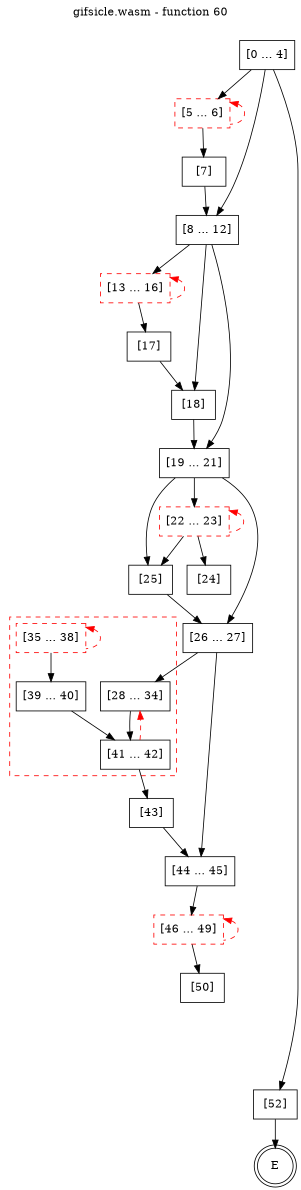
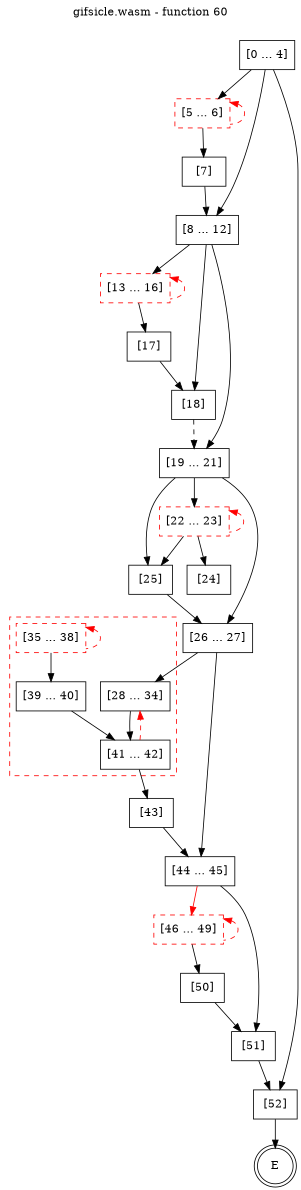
  digraph {
    label="gifsicle.wasm - function 60"
    labelfontcolor=black
    labelfontname=Helvetica
    labelfontsize=16
    labelloc=t
    node [color=black shape=box style=solid]
    n1 [label="[28 ... 34]"]
    n2 [color=red label="[35 ... 38]" style=dashed]
    n3 [label="[39 ... 40]"]
    n4 [label="[41 ... 42]"]
    n5 [label="[43]"]
    E [shape=doublecircle color="" style=""]
    n7 [label="[0 ... 4]"]
    n8 [color=red label="[5 ... 6]" style=dashed]
    n9 [label="[8 ... 12]"]
    n10 [label="[52]"]
    n11 [label="[7]"]
    n12 [color=red label="[13 ... 16]" style=dashed]
    n13 [label="[18]"]
    n14 [label="[19 ... 21]"]
    n15 [label="[17]"]
    n16 [color=red label="[22 ... 23]" style=dashed]
    n17 [label="[25]"]
    n18 [label="[26 ... 27]"]
    n19 [label="[24]"]
    n20 [label="[44 ... 45]"]
    n21 [color=red label="[46 ... 49]" style=dashed]
+   n22 [label="[51]"]
    n23 [label="[50]"]
    subgraph cluster_1 {
      color=red
      label=""
      style=dashed
      n1
      n2
      n3
      n4
    }
    n1 -> n4
    n2 -> n2 [color=red dir=back style=dashed]
    n2 -> n3
    n3 -> n4
    n4 -> n1 [color=red style=dashed]
    n4 -> n5
    n5 -> n20
    n7 -> n8
    n7 -> n9
    n7 -> n10
    n8 -> n8 [color=red dir=back style=dashed]
    n8 -> n11
    n9 -> n12
    n9 -> n13
    n9 -> n14
    n10 -> E
    n11 -> n9
    n12 -> n12 [color=red dir=back style=dashed]
    n12 -> n15
-   n13 -> n14
+   n13 -> n14 [style=dashed]
    n14 -> n16
    n14 -> n17
    n14 -> n18
    n15 -> n13
    n16 -> n16 [color=red dir=back style=dashed]
    n16 -> n17
    n16 -> n19
    n17 -> n18
    n18 -> n1
    n18 -> n20
-   n20 -> n21
+   n20 -> n21 [color=red]
+   n20 -> n22
    n21 -> n21 [color=red dir=back style=dashed]
    n21 -> n23
+   n22 -> n10
+   n23 -> n22
  }
